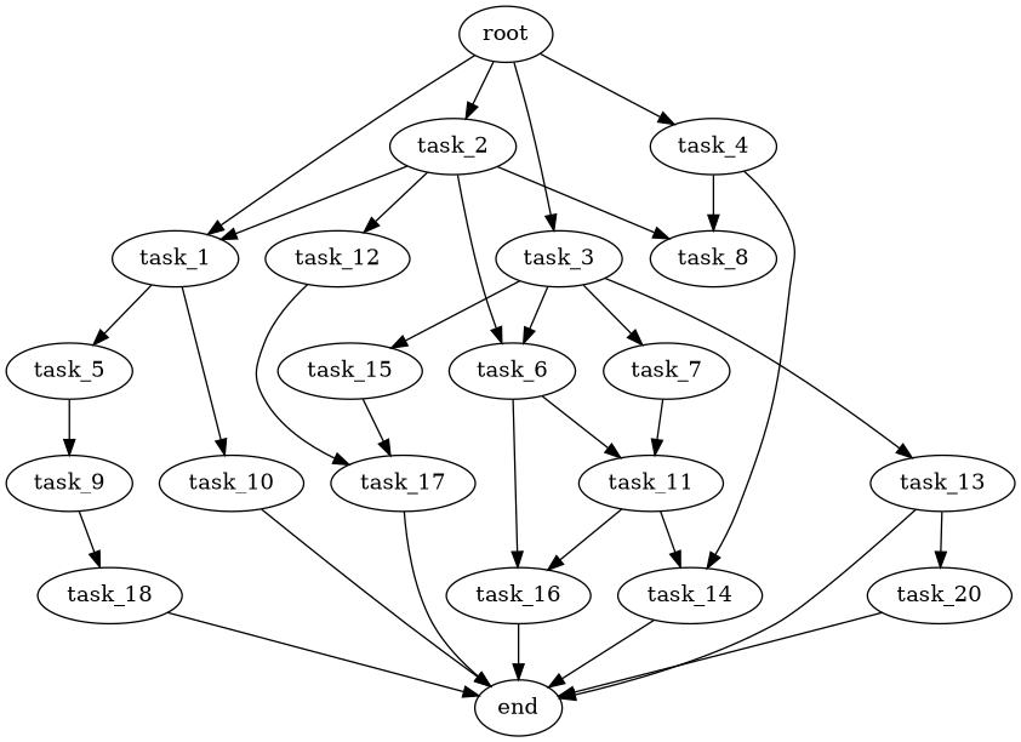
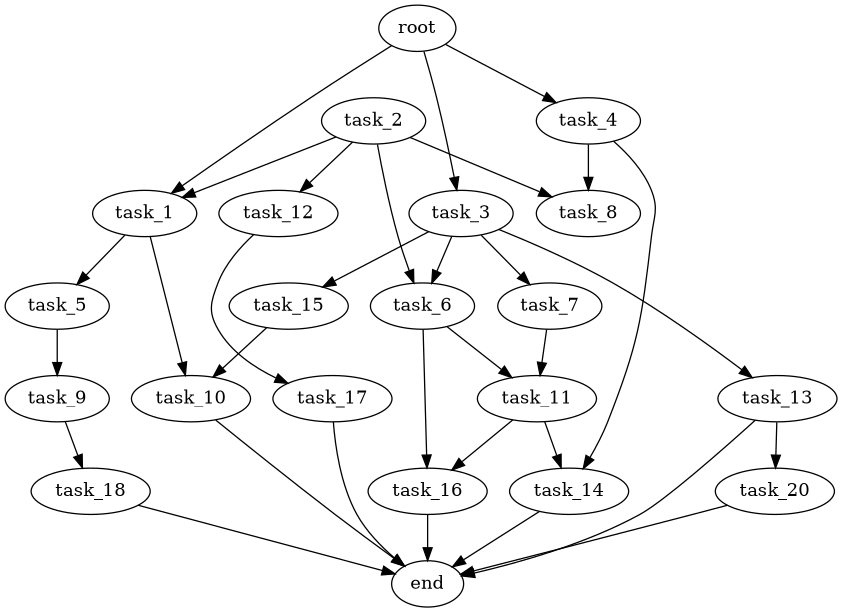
  digraph {
    root
    task_1
    task_2
    task_3
    task_4
    task_5
    task_10
    task_6
    task_8
    task_12
    task_7
    task_13
    task_15
    task_14
    task_9
    end
    task_11
    task_16
    task_17
    task_20
    task_18
    root -> task_1
-   root -> task_2
    root -> task_3
    root -> task_4
    task_1 -> task_5
    task_1 -> task_10
    task_2 -> task_1
    task_2 -> task_6
    task_2 -> task_8
    task_2 -> task_12
    task_3 -> task_6
    task_3 -> task_7
    task_3 -> task_13
    task_3 -> task_15
    task_4 -> task_8
    task_4 -> task_14
    task_5 -> task_9
    task_10 -> end
    task_6 -> task_11
    task_6 -> task_16
    task_12 -> task_17
    task_7 -> task_11
    task_13 -> end
    task_13 -> task_20
-   task_15 -> task_17
+   task_15 -> task_10
    task_14 -> end
    task_9 -> task_18
    task_11 -> task_14
    task_11 -> task_16
    task_16 -> end
    task_17 -> end
    task_20 -> end
    task_18 -> end
  }
